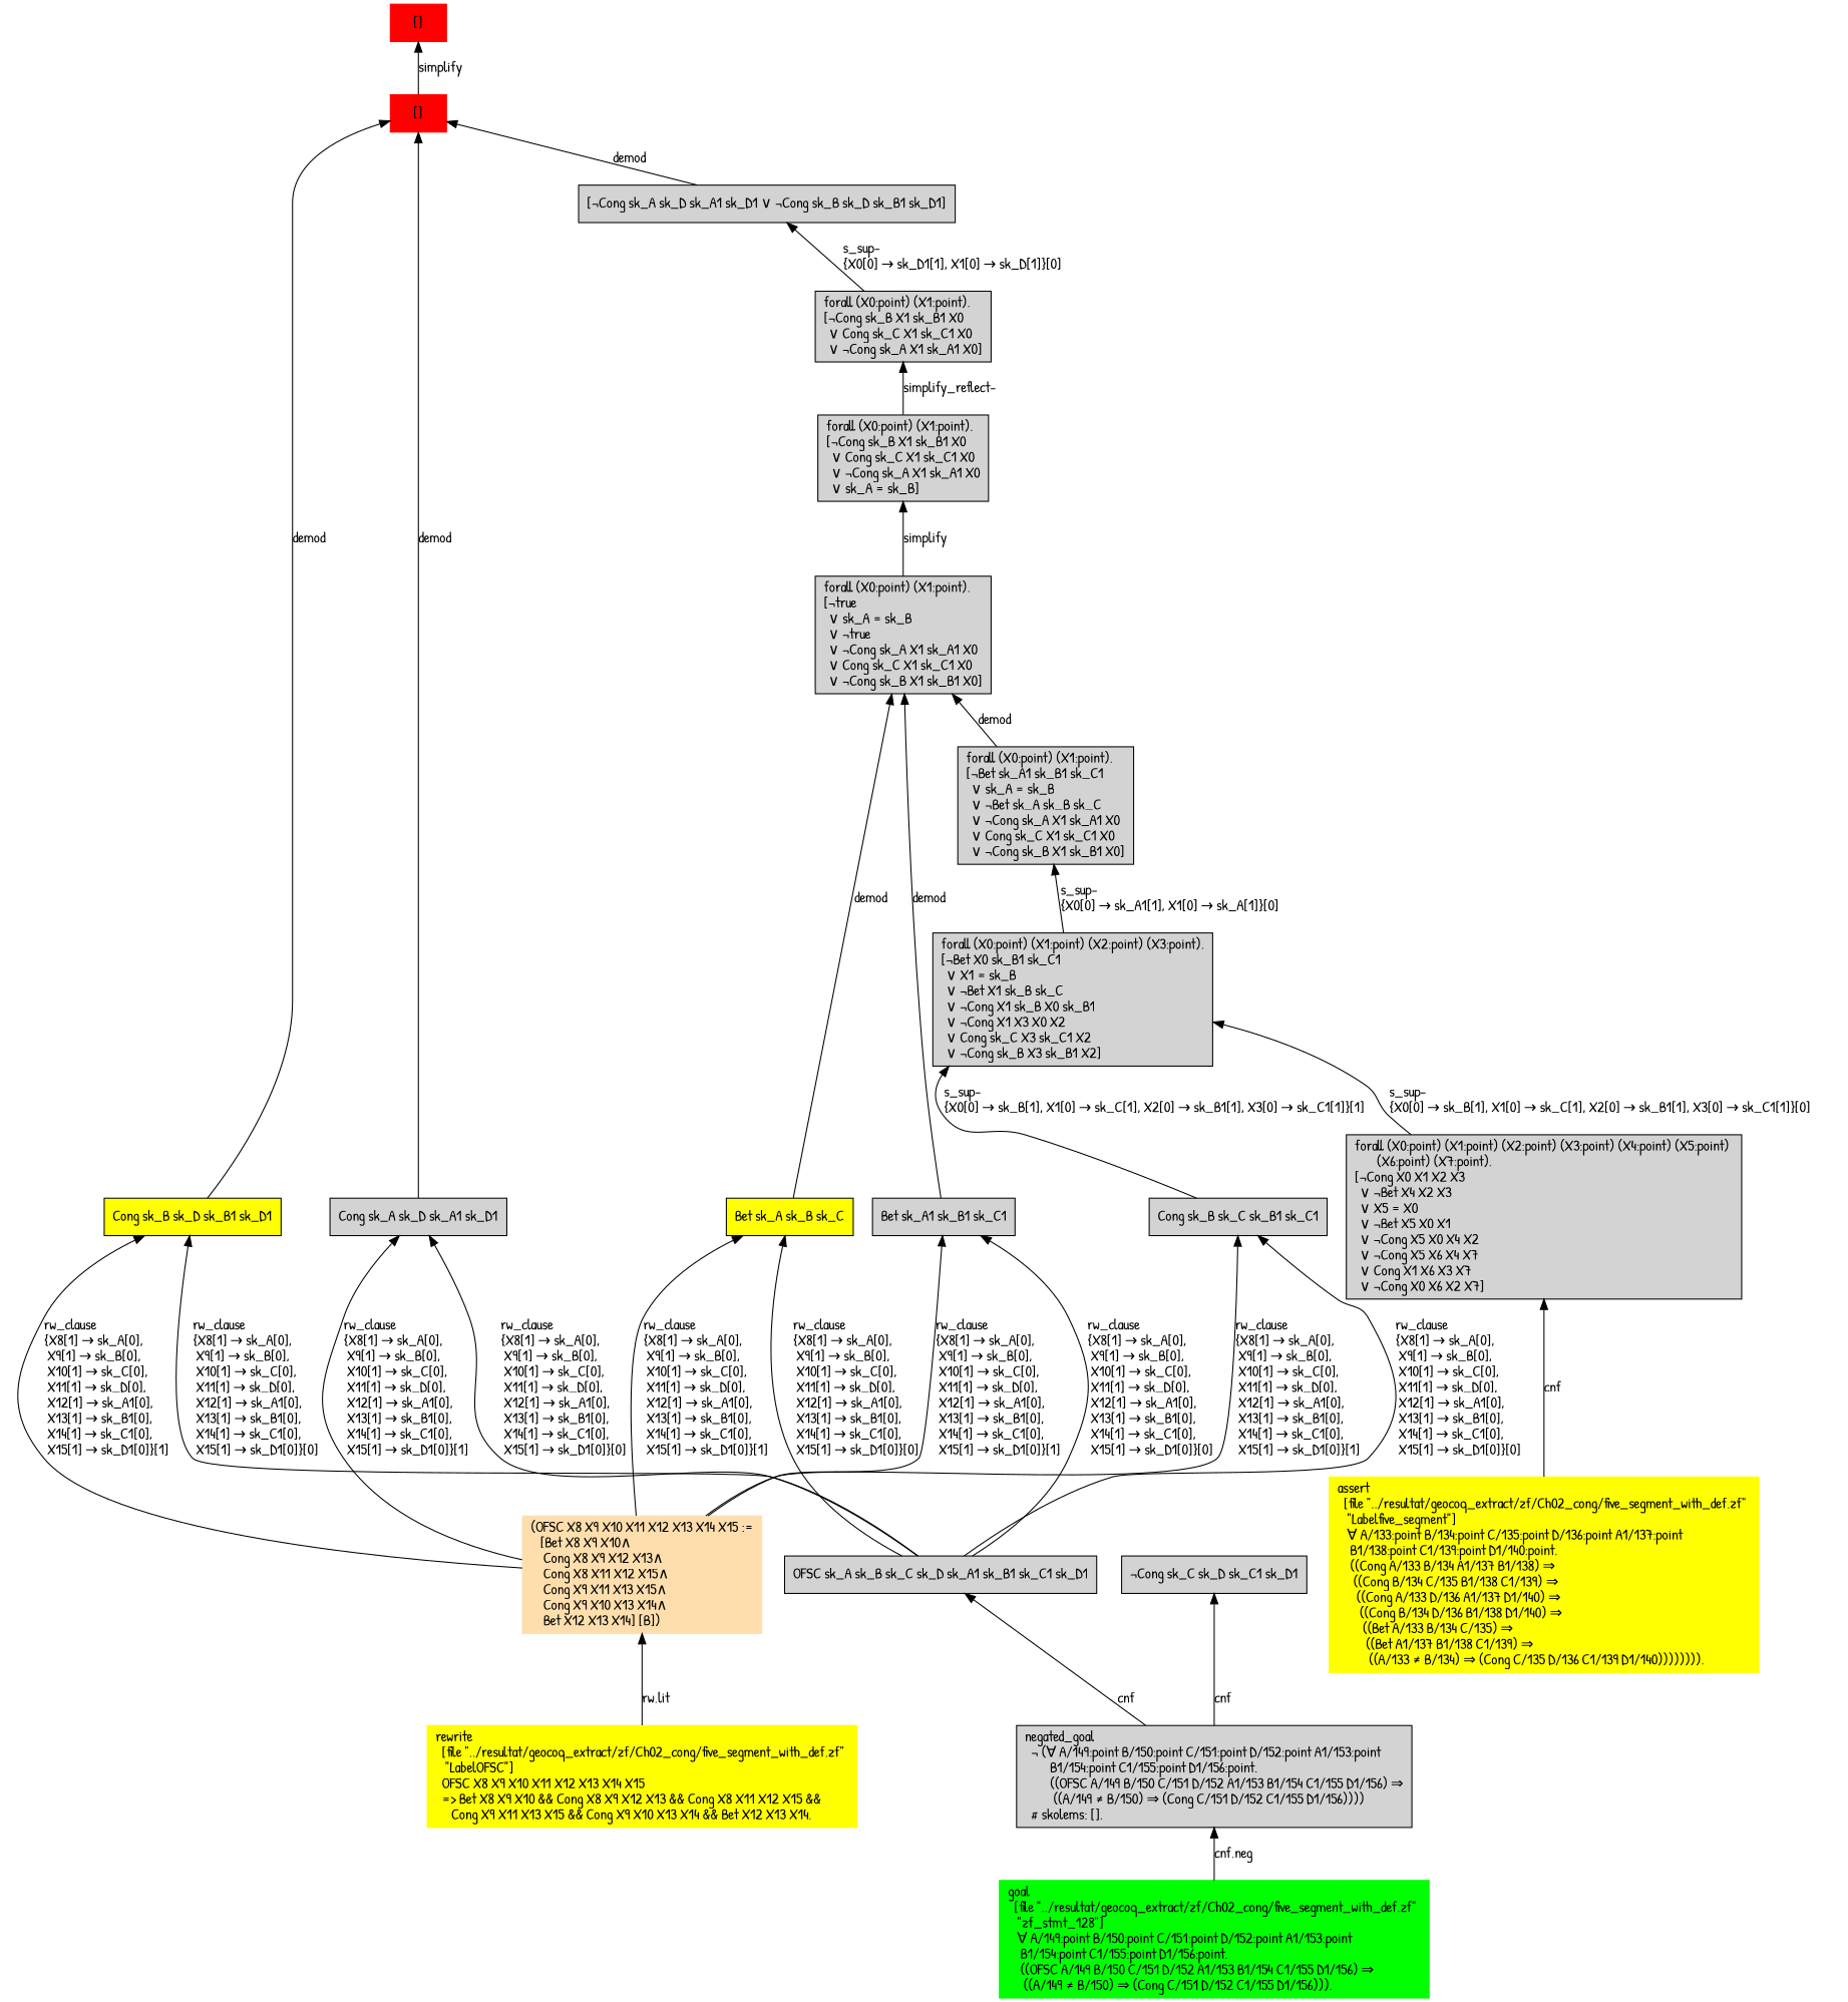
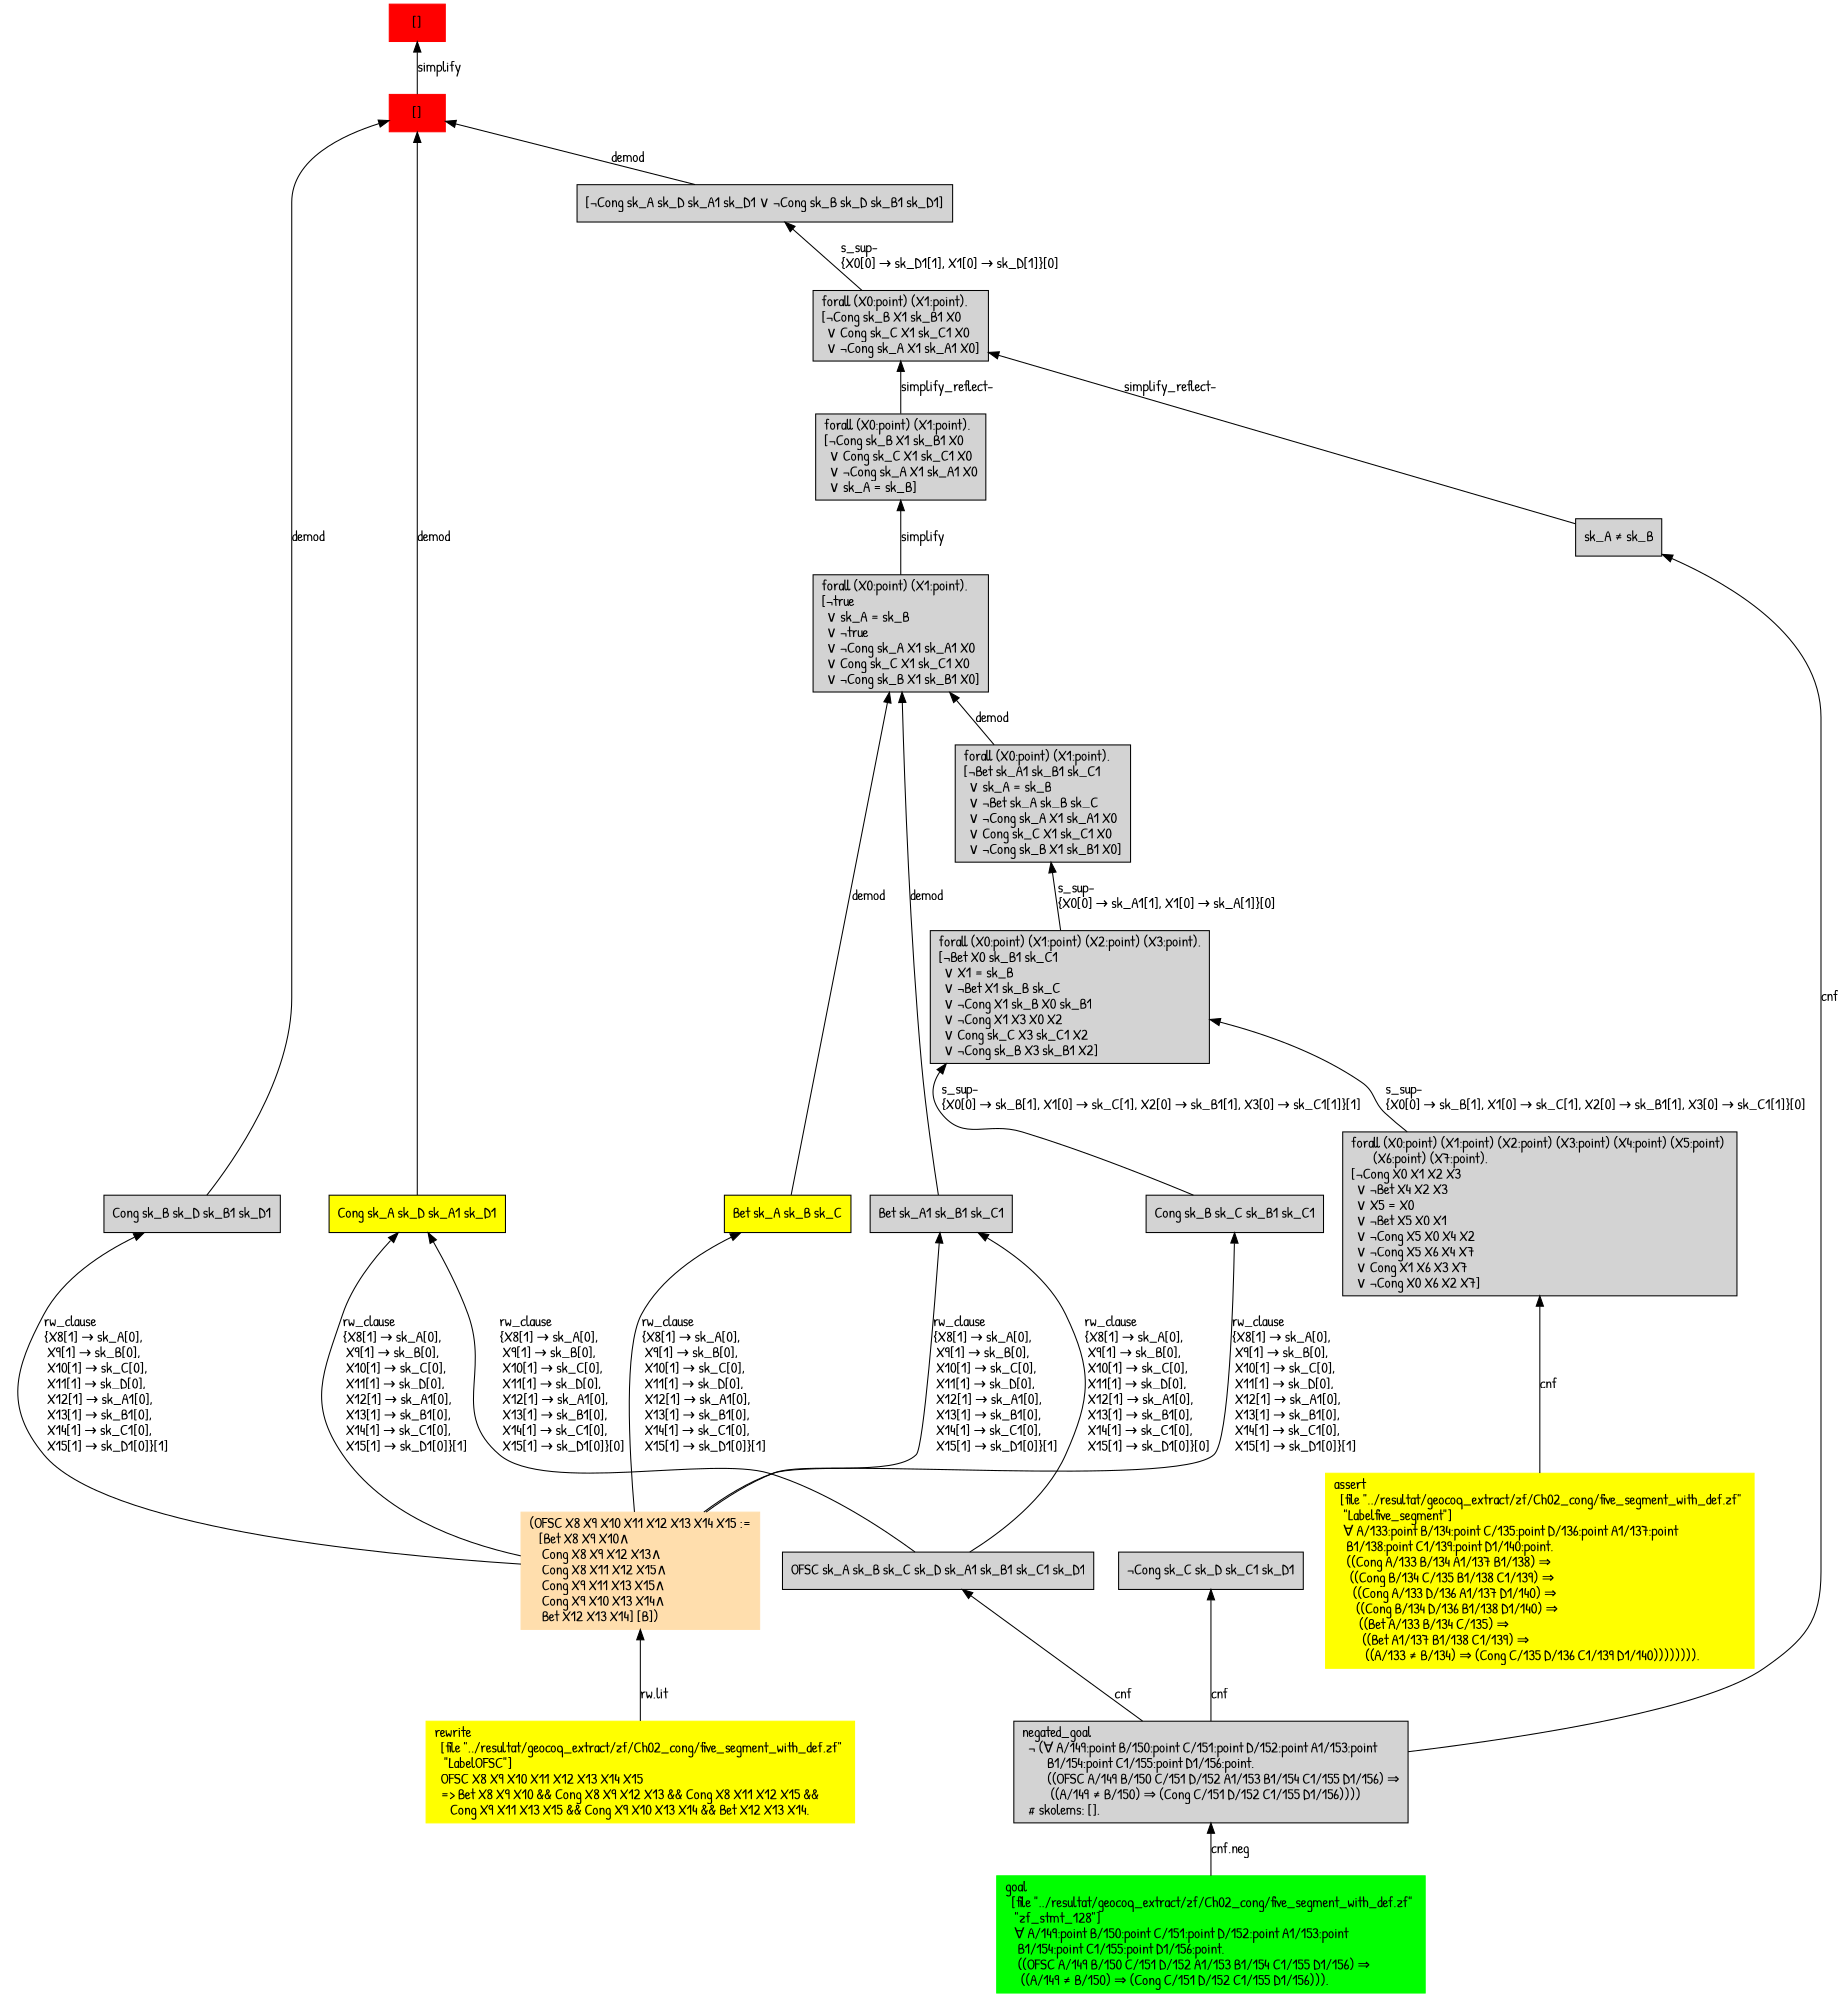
  digraph {
    fontname="Patrick Hand"
    node [fontname="Patrick Hand" shape=box style=filled]
    edge [dir=back fontname="Patrick Hand"]
    n1 [color=red label="[]"]
    n2 [color=red label="[]"]
-   n3 [label="Cong sk_B sk_D sk_B1 sk_D1\l" fillcolor=yellow]
-   n4 [label="Cong sk_A sk_D sk_A1 sk_D1\l"]
+   n3 [label="Cong sk_B sk_D sk_B1 sk_D1\l"]
+   n4 [label="Cong sk_A sk_D sk_A1 sk_D1\l" fillcolor=yellow]
    n5 [label="[¬Cong sk_A sk_D sk_A1 sk_D1 ∨ ¬Cong sk_B sk_D sk_B1 sk_D1]\l"]
    n6 [color=navajowhite label="(OFSC X8 X9 X10 X11 X12 X13 X14 X15 :=\l   [Bet X8 X9 X10∧\l    Cong X8 X9 X12 X13∧\l    Cong X8 X11 X12 X15∧\l    Cong X9 X11 X13 X15∧\l    Cong X9 X10 X13 X14∧\l    Bet X12 X13 X14] [B])\l"]
    n7 [label="OFSC sk_A sk_B sk_C sk_D sk_A1 sk_B1 sk_C1 sk_D1\l"]
    n8 [label="forall (X0:point) (X1:point).\l[¬Cong sk_B X1 sk_B1 X0\l ∨ Cong sk_C X1 sk_C1 X0\l ∨ ¬Cong sk_A X1 sk_A1 X0]\l"]
    n9 [color=yellow label="rewrite\l  [file \"../resultat/geocoq_extract/zf/Ch02_cong/five_segment_with_def.zf\" \l   \"LabelOFSC\"]\l  OFSC X8 X9 X10 X11 X12 X13 X14 X15\l  =\> Bet X8 X9 X10 && Cong X8 X9 X12 X13 && Cong X8 X11 X12 X15 && \l     Cong X9 X11 X13 X15 && Cong X9 X10 X13 X14 && Bet X12 X13 X14.\l"]
    n10 [label="negated_goal\l  ¬ (∀ A/149:point B/150:point C/151:point D/152:point A1/153:point \l        B1/154:point C1/155:point D1/156:point.\l        ((OFSC A/149 B/150 C/151 D/152 A1/153 B1/154 C1/155 D1/156) ⇒\l         ((A/149 ≠ B/150) ⇒ (Cong C/151 D/152 C1/155 D1/156))))\l  # skolems: [].\l"]
    n11 [color=green label="goal\l  [file \"../resultat/geocoq_extract/zf/Ch02_cong/five_segment_with_def.zf\" \l   \"zf_stmt_128\"]\l  ∀ A/149:point B/150:point C/151:point D/152:point A1/153:point \l    B1/154:point C1/155:point D1/156:point.\l    ((OFSC A/149 B/150 C/151 D/152 A1/153 B1/154 C1/155 D1/156) ⇒\l     ((A/149 ≠ B/150) ⇒ (Cong C/151 D/152 C1/155 D1/156))).\l"]
    n12 [label="¬Cong sk_C sk_D sk_C1 sk_D1\l"]
+   n13 [label="sk_A ≠ sk_B\l"]
    n14 [label="forall (X0:point) (X1:point).\l[¬Cong sk_B X1 sk_B1 X0\l ∨ Cong sk_C X1 sk_C1 X0\l ∨ ¬Cong sk_A X1 sk_A1 X0\l ∨ sk_A = sk_B]\l"]
    n15 [label="forall (X0:point) (X1:point).\l[¬true\l ∨ sk_A = sk_B\l ∨ ¬true\l ∨ ¬Cong sk_A X1 sk_A1 X0\l ∨ Cong sk_C X1 sk_C1 X0\l ∨ ¬Cong sk_B X1 sk_B1 X0]\l"]
    n16 [fillcolor=yellow label="Bet sk_A sk_B sk_C\l"]
    n17 [label="Bet sk_A1 sk_B1 sk_C1\l"]
    n18 [label="forall (X0:point) (X1:point).\l[¬Bet sk_A1 sk_B1 sk_C1\l ∨ sk_A = sk_B\l ∨ ¬Bet sk_A sk_B sk_C\l ∨ ¬Cong sk_A X1 sk_A1 X0\l ∨ Cong sk_C X1 sk_C1 X0\l ∨ ¬Cong sk_B X1 sk_B1 X0]\l"]
    n19 [label="forall (X0:point) (X1:point) (X2:point) (X3:point).\l[¬Bet X0 sk_B1 sk_C1\l ∨ X1 = sk_B\l ∨ ¬Bet X1 sk_B sk_C\l ∨ ¬Cong X1 sk_B X0 sk_B1\l ∨ ¬Cong X1 X3 X0 X2\l ∨ Cong sk_C X3 sk_C1 X2\l ∨ ¬Cong sk_B X3 sk_B1 X2]\l"]
    n20 [label="forall (X0:point) (X1:point) (X2:point) (X3:point) (X4:point) (X5:point) \l       (X6:point) (X7:point).\l[¬Cong X0 X1 X2 X3\l ∨ ¬Bet X4 X2 X3\l ∨ X5 = X0\l ∨ ¬Bet X5 X0 X1\l ∨ ¬Cong X5 X0 X4 X2\l ∨ ¬Cong X5 X6 X4 X7\l ∨ Cong X1 X6 X3 X7\l ∨ ¬Cong X0 X6 X2 X7]\l"]
    n21 [label="Cong sk_B sk_C sk_B1 sk_C1\l"]
    n22 [color=yellow label="assert\l  [file \"../resultat/geocoq_extract/zf/Ch02_cong/five_segment_with_def.zf\" \l   \"Labelfive_segment\"]\l  ∀ A/133:point B/134:point C/135:point D/136:point A1/137:point \l    B1/138:point C1/139:point D1/140:point.\l    ((Cong A/133 B/134 A1/137 B1/138) ⇒\l     ((Cong B/134 C/135 B1/138 C1/139) ⇒\l      ((Cong A/133 D/136 A1/137 D1/140) ⇒\l       ((Cong B/134 D/136 B1/138 D1/140) ⇒\l        ((Bet A/133 B/134 C/135) ⇒\l         ((Bet A1/137 B1/138 C1/139) ⇒\l          ((A/133 ≠ B/134) ⇒ (Cong C/135 D/136 C1/139 D1/140)))))))).\l"]
    n1 -> n2 [label=simplify]
    n2 -> n3 [label=demod]
    n2 -> n4 [label=demod]
    n2 -> n5 [label=demod]
    n3 -> n6 [label="rw_clause\l\{X8[1] → sk_A[0], \l X9[1] → sk_B[0], \l X10[1] → sk_C[0], \l X11[1] → sk_D[0], \l X12[1] → sk_A1[0], \l X13[1] → sk_B1[0], \l X14[1] → sk_C1[0], \l X15[1] → sk_D1[0]\}[1]\l"]
-   n3 -> n7 [label="rw_clause\l\{X8[1] → sk_A[0], \l X9[1] → sk_B[0], \l X10[1] → sk_C[0], \l X11[1] → sk_D[0], \l X12[1] → sk_A1[0], \l X13[1] → sk_B1[0], \l X14[1] → sk_C1[0], \l X15[1] → sk_D1[0]\}[0]\l"]
    n4 -> n6 [label="rw_clause\l\{X8[1] → sk_A[0], \l X9[1] → sk_B[0], \l X10[1] → sk_C[0], \l X11[1] → sk_D[0], \l X12[1] → sk_A1[0], \l X13[1] → sk_B1[0], \l X14[1] → sk_C1[0], \l X15[1] → sk_D1[0]\}[1]\l"]
    n4 -> n7 [label="rw_clause\l\{X8[1] → sk_A[0], \l X9[1] → sk_B[0], \l X10[1] → sk_C[0], \l X11[1] → sk_D[0], \l X12[1] → sk_A1[0], \l X13[1] → sk_B1[0], \l X14[1] → sk_C1[0], \l X15[1] → sk_D1[0]\}[0]\l"]
    n5 -> n8 [label="s_sup-\l\{X0[0] → sk_D1[1], X1[0] → sk_D[1]\}[0]\l"]
    n6 -> n9 [label="rw.lit"]
    n7 -> n10 [label=cnf]
+   n8 -> n13 [label="simplify_reflect-"]
    n8 -> n14 [label="simplify_reflect-"]
    n10 -> n11 [label="cnf.neg"]
    n12 -> n10 [label=cnf]
+   n13 -> n10 [label=cnf]
    n14 -> n15 [label=simplify]
    n15 -> n16 [label=demod]
    n15 -> n17 [label=demod]
    n15 -> n18 [label=demod]
    n16 -> n6 [label="rw_clause\l\{X8[1] → sk_A[0], \l X9[1] → sk_B[0], \l X10[1] → sk_C[0], \l X11[1] → sk_D[0], \l X12[1] → sk_A1[0], \l X13[1] → sk_B1[0], \l X14[1] → sk_C1[0], \l X15[1] → sk_D1[0]\}[1]\l"]
-   n16 -> n7 [label="rw_clause\l\{X8[1] → sk_A[0], \l X9[1] → sk_B[0], \l X10[1] → sk_C[0], \l X11[1] → sk_D[0], \l X12[1] → sk_A1[0], \l X13[1] → sk_B1[0], \l X14[1] → sk_C1[0], \l X15[1] → sk_D1[0]\}[0]\l"]
    n17 -> n6 [label="rw_clause\l\{X8[1] → sk_A[0], \l X9[1] → sk_B[0], \l X10[1] → sk_C[0], \l X11[1] → sk_D[0], \l X12[1] → sk_A1[0], \l X13[1] → sk_B1[0], \l X14[1] → sk_C1[0], \l X15[1] → sk_D1[0]\}[1]\l"]
    n17 -> n7 [label="rw_clause\l\{X8[1] → sk_A[0], \l X9[1] → sk_B[0], \l X10[1] → sk_C[0], \l X11[1] → sk_D[0], \l X12[1] → sk_A1[0], \l X13[1] → sk_B1[0], \l X14[1] → sk_C1[0], \l X15[1] → sk_D1[0]\}[0]\l"]
    n18 -> n19 [label="s_sup-\l\{X0[0] → sk_A1[1], X1[0] → sk_A[1]\}[0]\l"]
    n19 -> n20 [label="s_sup-\l\{X0[0] → sk_B[1], X1[0] → sk_C[1], X2[0] → sk_B1[1], X3[0] → sk_C1[1]\}[0]\l"]
    n19 -> n21 [label="s_sup-\l\{X0[0] → sk_B[1], X1[0] → sk_C[1], X2[0] → sk_B1[1], X3[0] → sk_C1[1]\}[1]\l"]
    n20 -> n22 [label=cnf]
    n21 -> n6 [label="rw_clause\l\{X8[1] → sk_A[0], \l X9[1] → sk_B[0], \l X10[1] → sk_C[0], \l X11[1] → sk_D[0], \l X12[1] → sk_A1[0], \l X13[1] → sk_B1[0], \l X14[1] → sk_C1[0], \l X15[1] → sk_D1[0]\}[1]\l"]
-   n21 -> n7 [label="rw_clause\l\{X8[1] → sk_A[0], \l X9[1] → sk_B[0], \l X10[1] → sk_C[0], \l X11[1] → sk_D[0], \l X12[1] → sk_A1[0], \l X13[1] → sk_B1[0], \l X14[1] → sk_C1[0], \l X15[1] → sk_D1[0]\}[0]\l"]
  }
